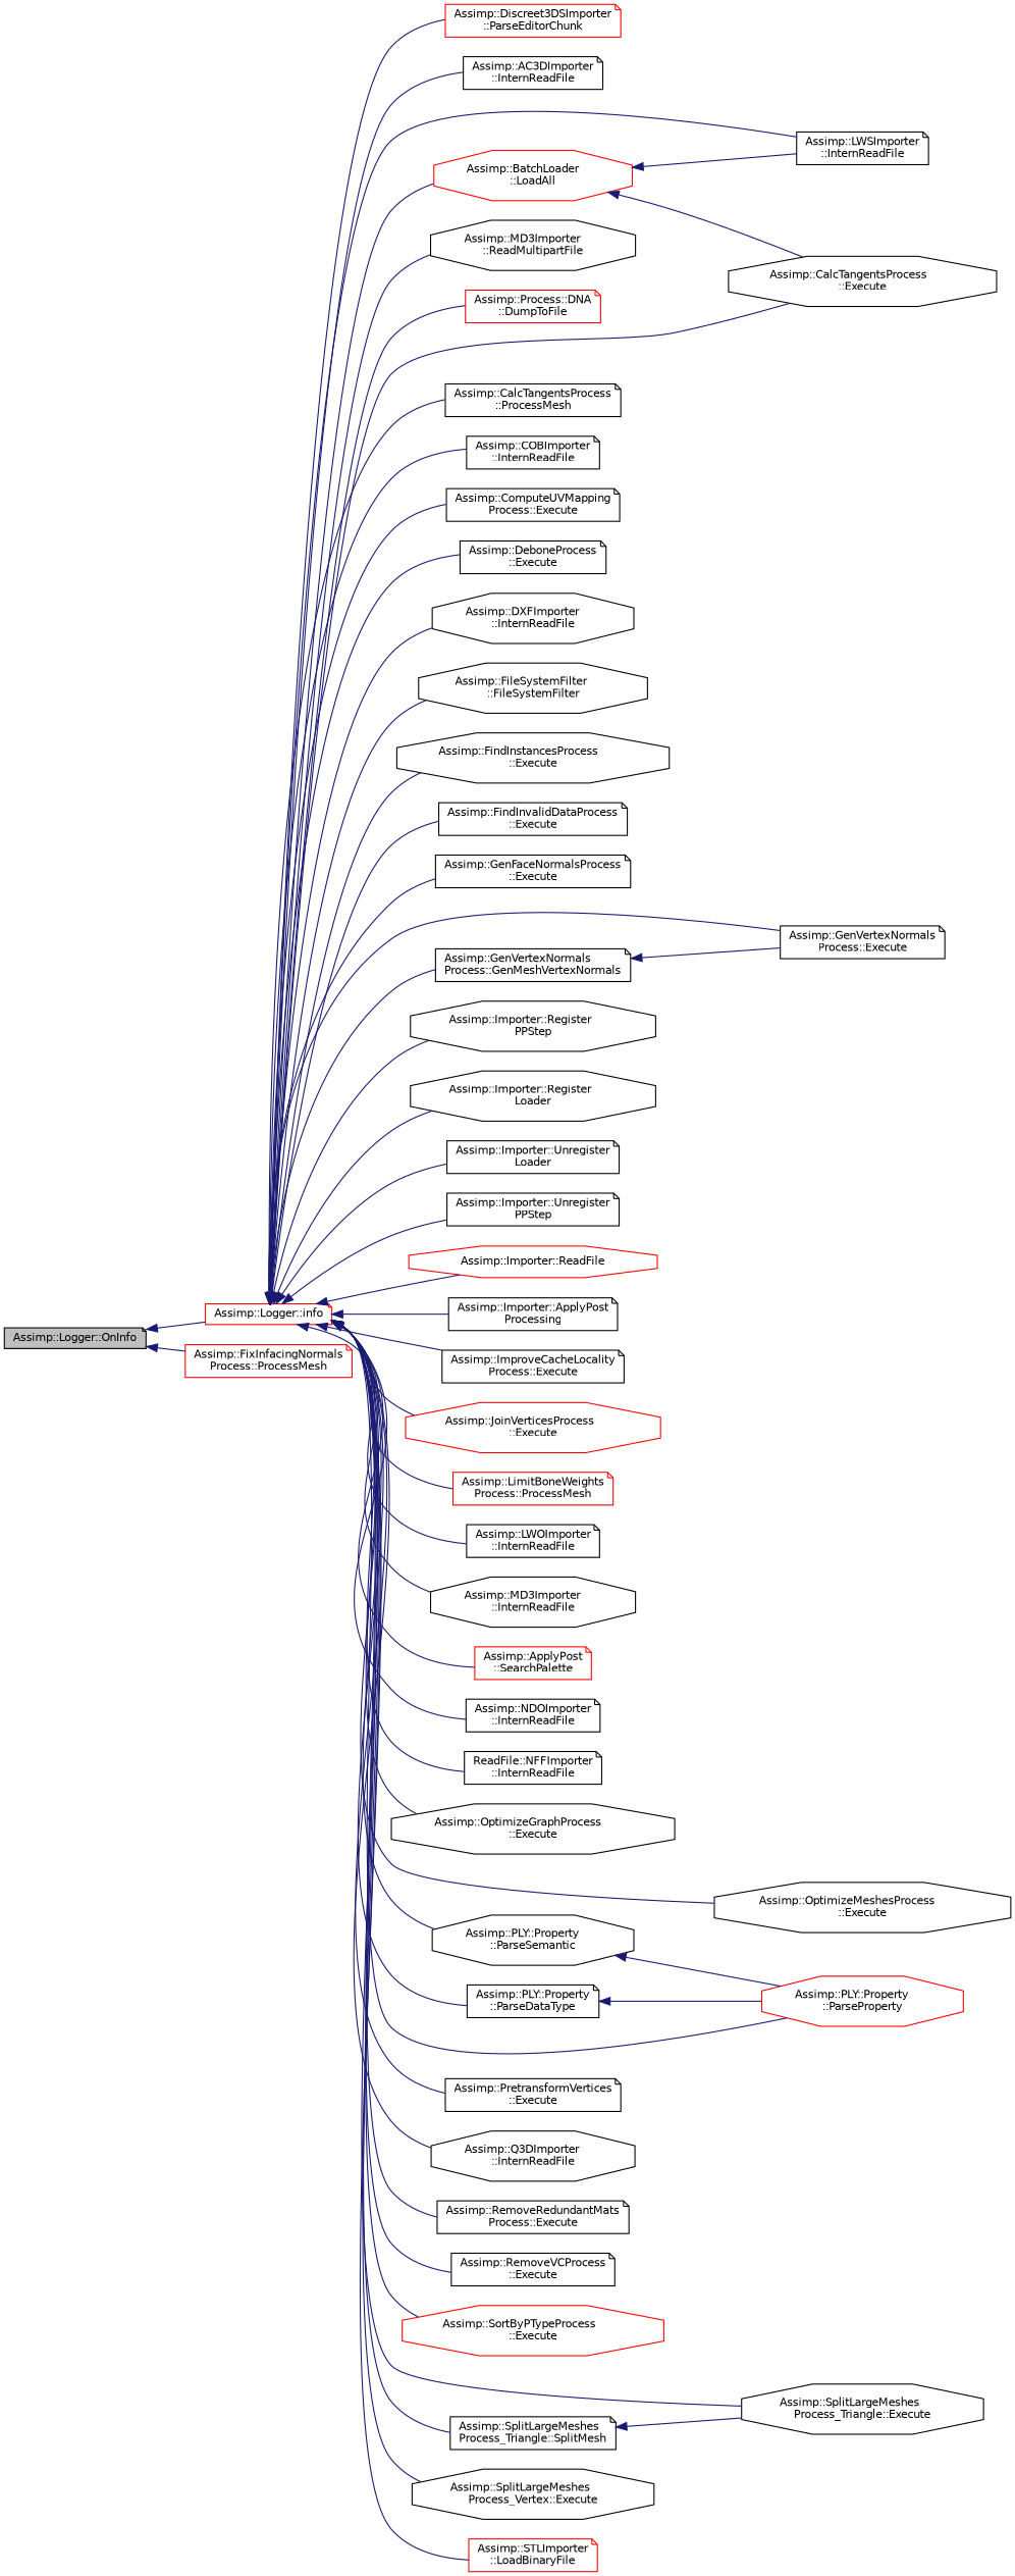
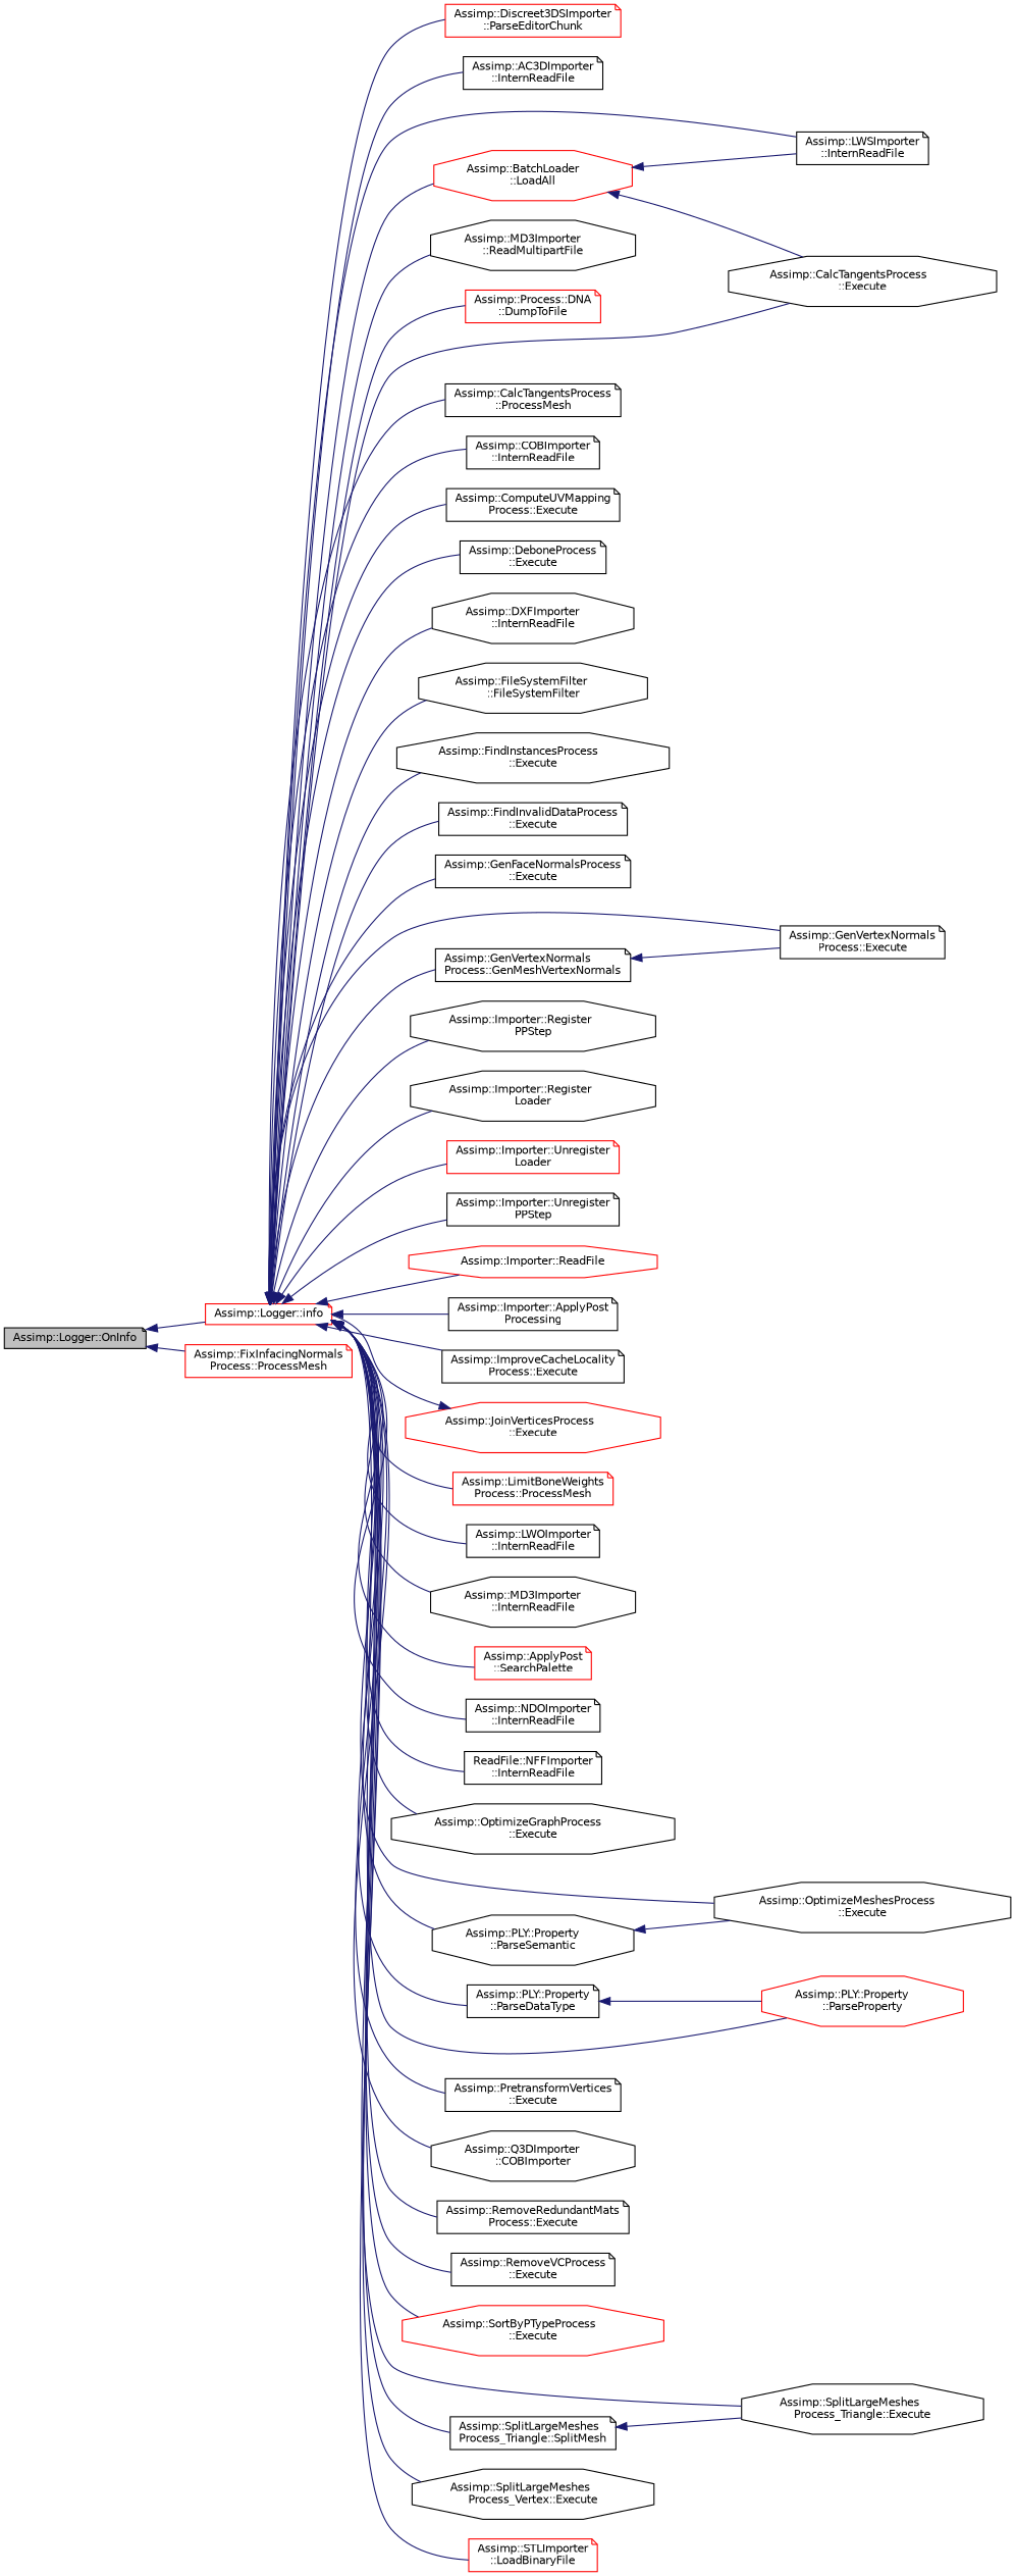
  digraph {
    rankdir=LR
    node [color=black fillcolor=white fontname=Helvetica fontsize=10 shape=note style=filled]
    edge [color=midnightblue dir=back fontname=Helvetica fontsize=10 labelfontname=Helvetica labelfontsize=10 style=solid]
    n1 [fillcolor=grey75 fontcolor=black height=0.2 label="Assimp::Logger::OnInfo" width=0.4]
    n2 [color=red height=0.2 label="Assimp::Logger::info" width=0.4]
    n3 [color=red height=0.2 label="Assimp::FixInfacingNormals\lProcess::ProcessMesh" width=0.4]
    n4 [color=red height=0.2 label="Assimp::Discreet3DSImporter\l::ParseEditorChunk" width=0.4]
    n5 [height=0.2 label="Assimp::AC3DImporter\l::InternReadFile" width=0.4]
    n6 [color=red height=0.2 label="Assimp::BatchLoader\l::LoadAll" shape=octagon width=0.4]
    n7 [height=0.2 label="Assimp::LWSImporter\l::InternReadFile" width=0.4]
    n8 [height=0.2 label="Assimp::MD3Importer\l::ReadMultipartFile" shape=octagon width=0.4]
    n9 [color=red height=0.2 label="Assimp::Process::DNA\l::DumpToFile" width=0.4]
    n10 [height=0.2 label="Assimp::CalcTangentsProcess\l::Execute" shape=octagon width=0.4]
    n11 [height=0.2 label="Assimp::CalcTangentsProcess\l::ProcessMesh" width=0.4]
    n12 [height=0.2 label="Assimp::COBImporter\l::InternReadFile" width=0.4]
    n13 [height=0.2 label="Assimp::ComputeUVMapping\lProcess::Execute" width=0.4]
    n14 [height=0.2 label="Assimp::DeboneProcess\l::Execute" width=0.4]
    n15 [height=0.2 label="Assimp::DXFImporter\l::InternReadFile" shape=octagon width=0.4]
    n16 [height=0.2 label="Assimp::FileSystemFilter\l::FileSystemFilter" shape=octagon width=0.4]
    n17 [height=0.2 label="Assimp::FindInstancesProcess\l::Execute" shape=octagon width=0.4]
    n18 [height=0.2 label="Assimp::FindInvalidDataProcess\l::Execute" width=0.4]
    n19 [height=0.2 label="Assimp::GenFaceNormalsProcess\l::Execute" width=0.4]
    n20 [height=0.2 label="Assimp::GenVertexNormals\lProcess::Execute" width=0.4]
    n21 [height=0.2 label="Assimp::GenVertexNormals\lProcess::GenMeshVertexNormals" width=0.4]
    n22 [height=0.2 label="Assimp::Importer::Register\lPPStep" shape=octagon width=0.4]
    n23 [height=0.2 label="Assimp::Importer::Register\lLoader" shape=octagon width=0.4]
-   n24 [height=0.2 label="Assimp::Importer::Unregister\lLoader" width=0.4]
+   n24 [color=red height=0.2 label="Assimp::Importer::Unregister\lLoader" width=0.4]
    n25 [height=0.2 label="Assimp::Importer::Unregister\lPPStep" width=0.4]
    n26 [color=red height=0.2 label="Assimp::Importer::ReadFile" shape=octagon width=0.4]
    n27 [height=0.2 label="Assimp::Importer::ApplyPost\lProcessing" width=0.4]
    n28 [height=0.2 label="Assimp::ImproveCacheLocality\lProcess::Execute" width=0.4]
    n29 [color=red height=0.2 label="Assimp::JoinVerticesProcess\l::Execute" shape=octagon width=0.4]
    n30 [color=red height=0.2 label="Assimp::LimitBoneWeights\lProcess::ProcessMesh" width=0.4]
    n31 [height=0.2 label="Assimp::LWOImporter\l::InternReadFile" width=0.4]
    n32 [height=0.2 label="Assimp::MD3Importer\l::InternReadFile" shape=octagon width=0.4]
    n33 [color=red height=0.2 label="Assimp::ApplyPost\l::SearchPalette" width=0.4]
    n34 [height=0.2 label="Assimp::NDOImporter\l::InternReadFile" width=0.4]
    n35 [height=0.2 label="ReadFile::NFFImporter\l::InternReadFile" width=0.4]
    n36 [height=0.2 label="Assimp::OptimizeGraphProcess\l::Execute" shape=octagon width=0.4]
    n37 [height=0.2 label="Assimp::OptimizeMeshesProcess\l::Execute" shape=octagon width=0.4]
    n38 [height=0.2 label="Assimp::PLY::Property\l::ParseDataType" width=0.4]
    n39 [color=red height=0.2 label="Assimp::PLY::Property\l::ParseProperty" shape=octagon width=0.4]
    n40 [height=0.2 label="Assimp::PLY::Property\l::ParseSemantic" shape=octagon width=0.4]
    n41 [height=0.2 label="Assimp::PretransformVertices\l::Execute" width=0.4]
-   n42 [height=0.2 label="Assimp::Q3DImporter\l::InternReadFile" shape=octagon width=0.4]
+   n42 [height=0.2 label="Assimp::Q3DImporter\l::COBImporter" shape=octagon width=0.4]
    n43 [height=0.2 label="Assimp::RemoveRedundantMats\lProcess::Execute" width=0.4]
    n44 [height=0.2 label="Assimp::RemoveVCProcess\l::Execute" width=0.4]
    n45 [color=red height=0.2 label="Assimp::SortByPTypeProcess\l::Execute" shape=octagon width=0.4]
    n46 [height=0.2 label="Assimp::SplitLargeMeshes\lProcess_Triangle::Execute" shape=octagon width=0.4]
    n47 [height=0.2 label="Assimp::SplitLargeMeshes\lProcess_Triangle::SplitMesh" width=0.4]
    n48 [height=0.2 label="Assimp::SplitLargeMeshes\lProcess_Vertex::Execute" shape=octagon width=0.4]
    n49 [color=red height=0.2 label="Assimp::STLImporter\l::LoadBinaryFile" width=0.4]
    n1 -> n2
    n1 -> n3
    n2 -> n4
    n2 -> n5
    n2 -> n6
    n2 -> n7
    n2 -> n8
    n2 -> n9
    n2 -> n10
    n2 -> n11
    n2 -> n12
    n2 -> n13
    n2 -> n14
    n2 -> n15
    n2 -> n16
    n2 -> n17
    n2 -> n18
    n2 -> n19
    n2 -> n20
    n2 -> n21
    n2 -> n22
    n2 -> n23
    n2 -> n24
    n2 -> n25
    n2 -> n26
    n2 -> n27
    n2 -> n28
-   n2 -> n29
+   n29 -> n2
    n2 -> n30
    n2 -> n31
    n2 -> n32
    n2 -> n33
    n2 -> n34
    n2 -> n35
    n2 -> n36
    n2 -> n37
    n2 -> n38
    n2 -> n39
    n2 -> n40
    n2 -> n41
    n2 -> n42
    n2 -> n43
    n2 -> n44
    n2 -> n45
    n2 -> n46
    n2 -> n47
    n2 -> n48
    n2 -> n49
    n6 -> n7
    n6 -> n10
    n21 -> n20
    n38 -> n39
-   n40 -> n39
+   n40 -> n37
    n47 -> n46
  }
